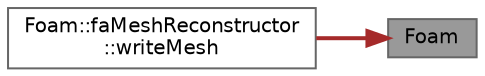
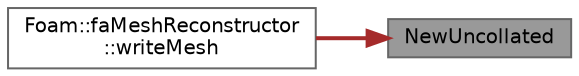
  digraph {
    rankdir=RL
    fontname="DejaVu Sans"
    node [fontname="DejaVu Sans" fontsize=10 shape=box style=filled]
-   n1 [color=gray40 fillcolor=grey60 fontcolor=black height=0.2 label=Foam width=0.4]
+   n1 [color=gray40 fillcolor=grey60 fontcolor=black height=0.2 label=NewUncollated width=0.4]
    n2 [color=grey40 fillcolor=white height=0.2 label="Foam::faMeshReconstructor\l::writeMesh" width=0.4]
    n1 -> n2 [color=brown dir=back fontname="DejaVu Sans" fontsize=10 labelfontname=Helvetica labelfontsize=10 style=bold]
  }
